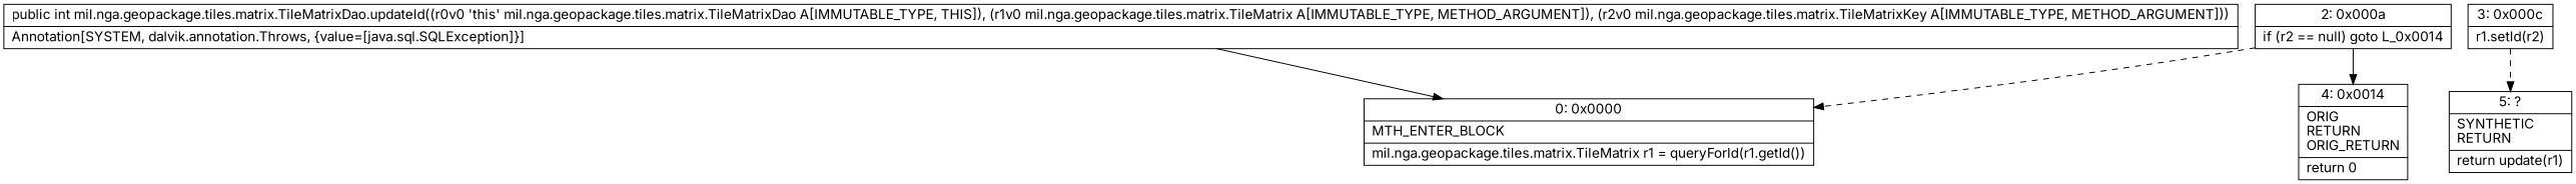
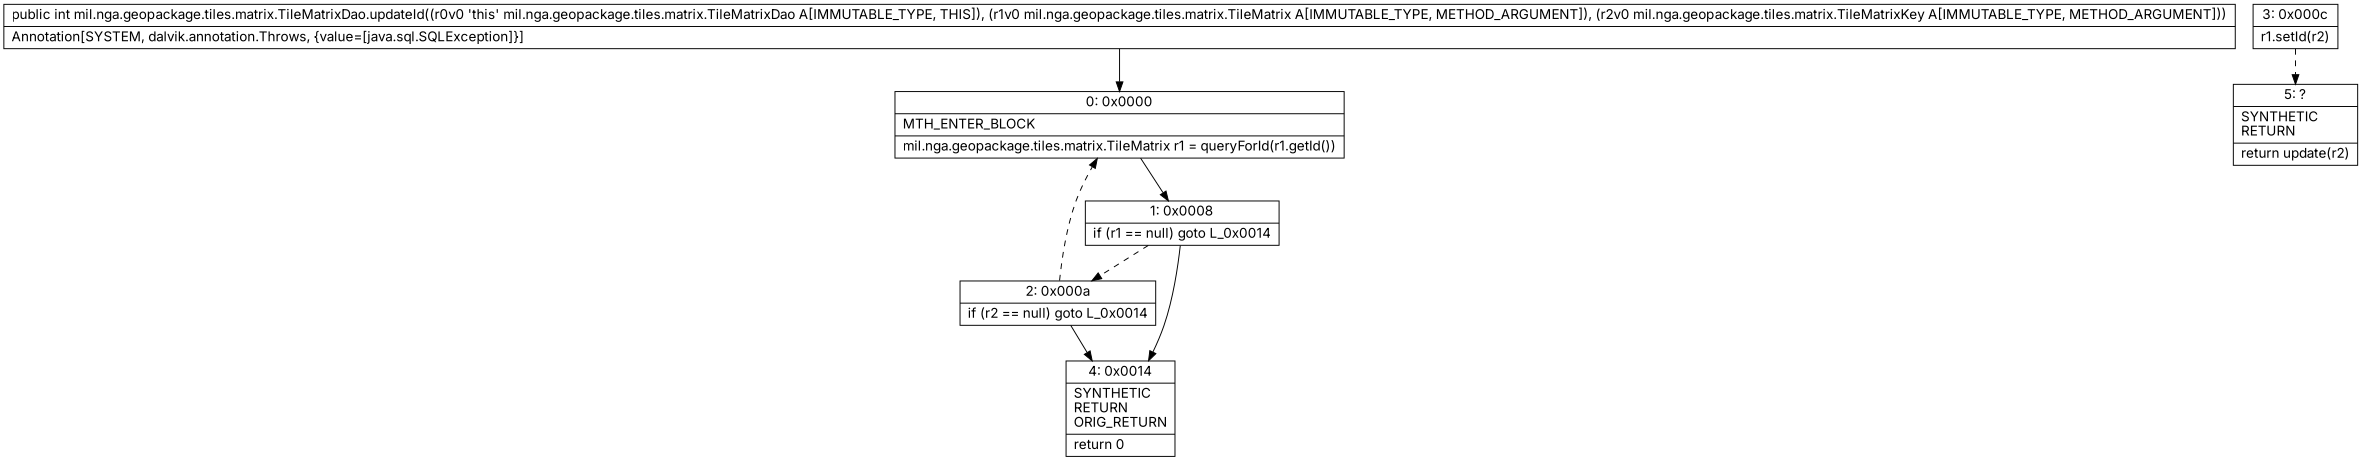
  digraph {
    fontname=Inter
    node [fontname=Inter shape=record]
    edge [fontname=Inter]
    n1 [label="{0\:\ 0x0000|MTH_ENTER_BLOCK\l|mil.nga.geopackage.tiles.matrix.TileMatrix r1 = queryForId(r1.getId())\l}"]
+   n2 [label="{1\:\ 0x0008|if (r1 == null) goto L_0x0014\l}"]
    n3 [label="{2\:\ 0x000a|if (r2 == null) goto L_0x0014\l}"]
-   n4 [label="{4\:\ 0x0014|ORIG\lRETURN\lORIG_RETURN\l|return 0\l}"]
+   n4 [label="{4\:\ 0x0014|SYNTHETIC\lRETURN\lORIG_RETURN\l|return 0\l}"]
    n5 [label="{3\:\ 0x000c|r1.setId(r2)\l}"]
-   n6 [label="{5\:\ ?|SYNTHETIC\lRETURN\l|return update(r1)\l}"]
+   n6 [label="{5\:\ ?|SYNTHETIC\lRETURN\l|return update(r2)\l}"]
    n7 [label="{public int mil.nga.geopackage.tiles.matrix.TileMatrixDao.updateId((r0v0 'this' mil.nga.geopackage.tiles.matrix.TileMatrixDao A[IMMUTABLE_TYPE, THIS]), (r1v0 mil.nga.geopackage.tiles.matrix.TileMatrix A[IMMUTABLE_TYPE, METHOD_ARGUMENT]), (r2v0 mil.nga.geopackage.tiles.matrix.TileMatrixKey A[IMMUTABLE_TYPE, METHOD_ARGUMENT]))  | Annotation[SYSTEM, dalvik.annotation.Throws, \{value=[java.sql.SQLException]\}]\l}"]
+   n1 -> n2
+   n2 -> n3 [style=dashed]
+   n2 -> n4
    n3 -> n1 [style=dashed]
    n3 -> n4
    n5 -> n6 [style=dashed]
    n7 -> n1
  }
